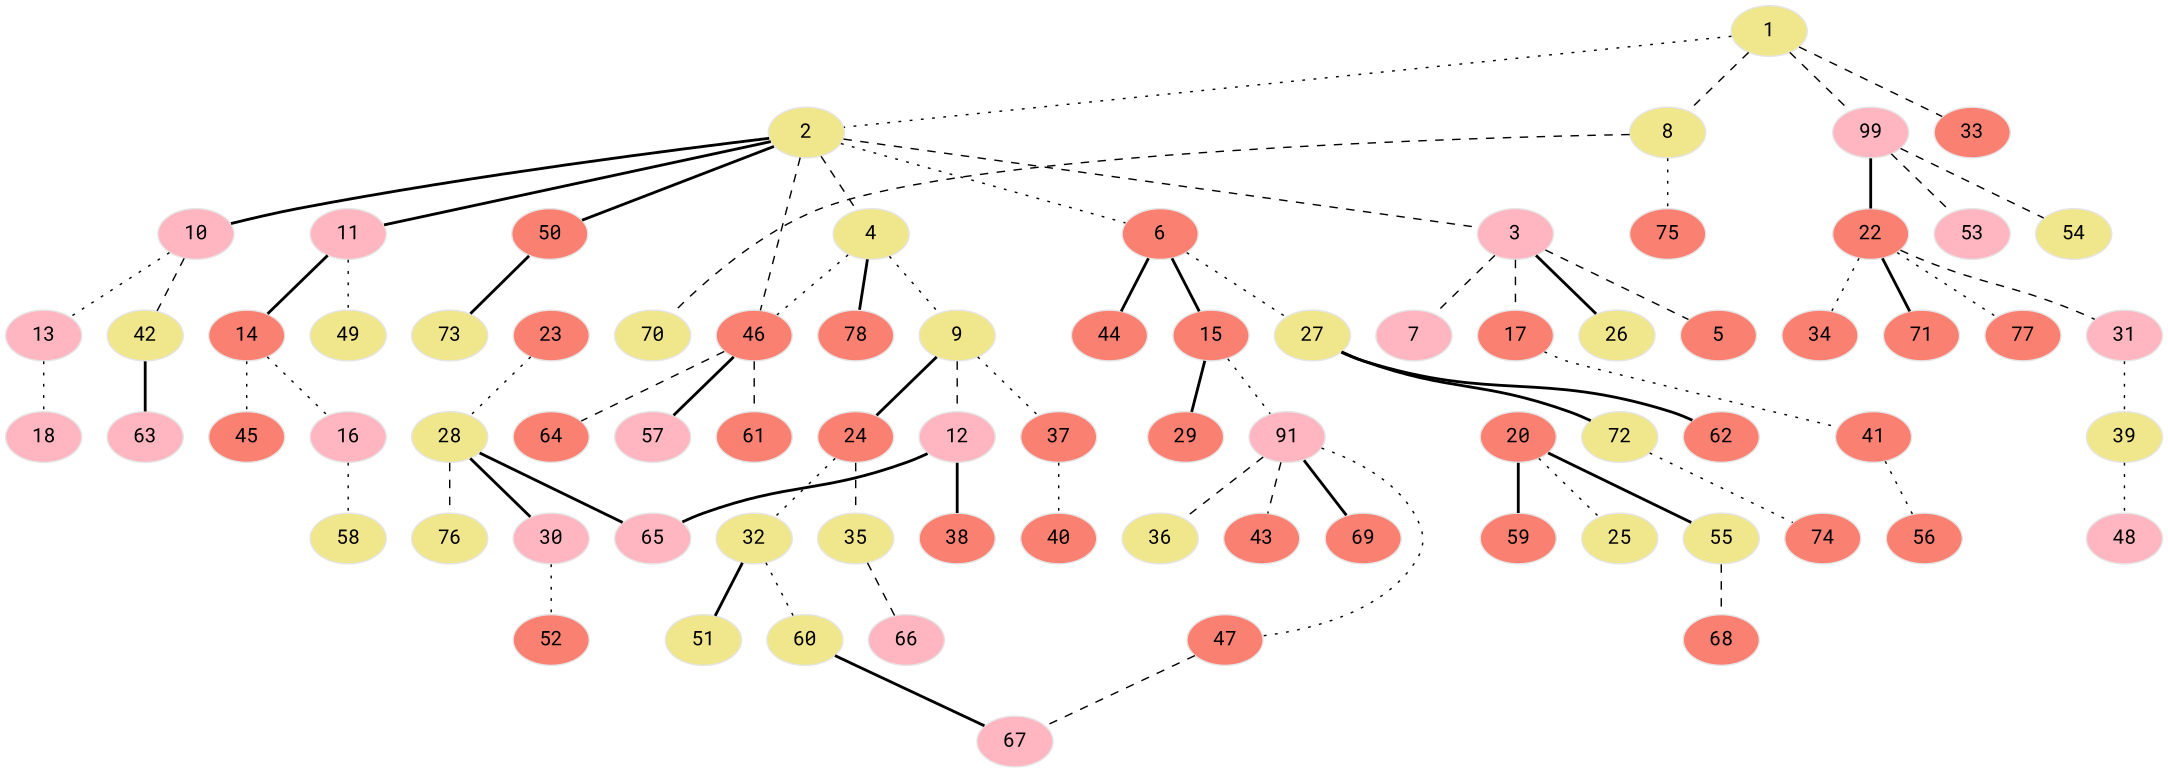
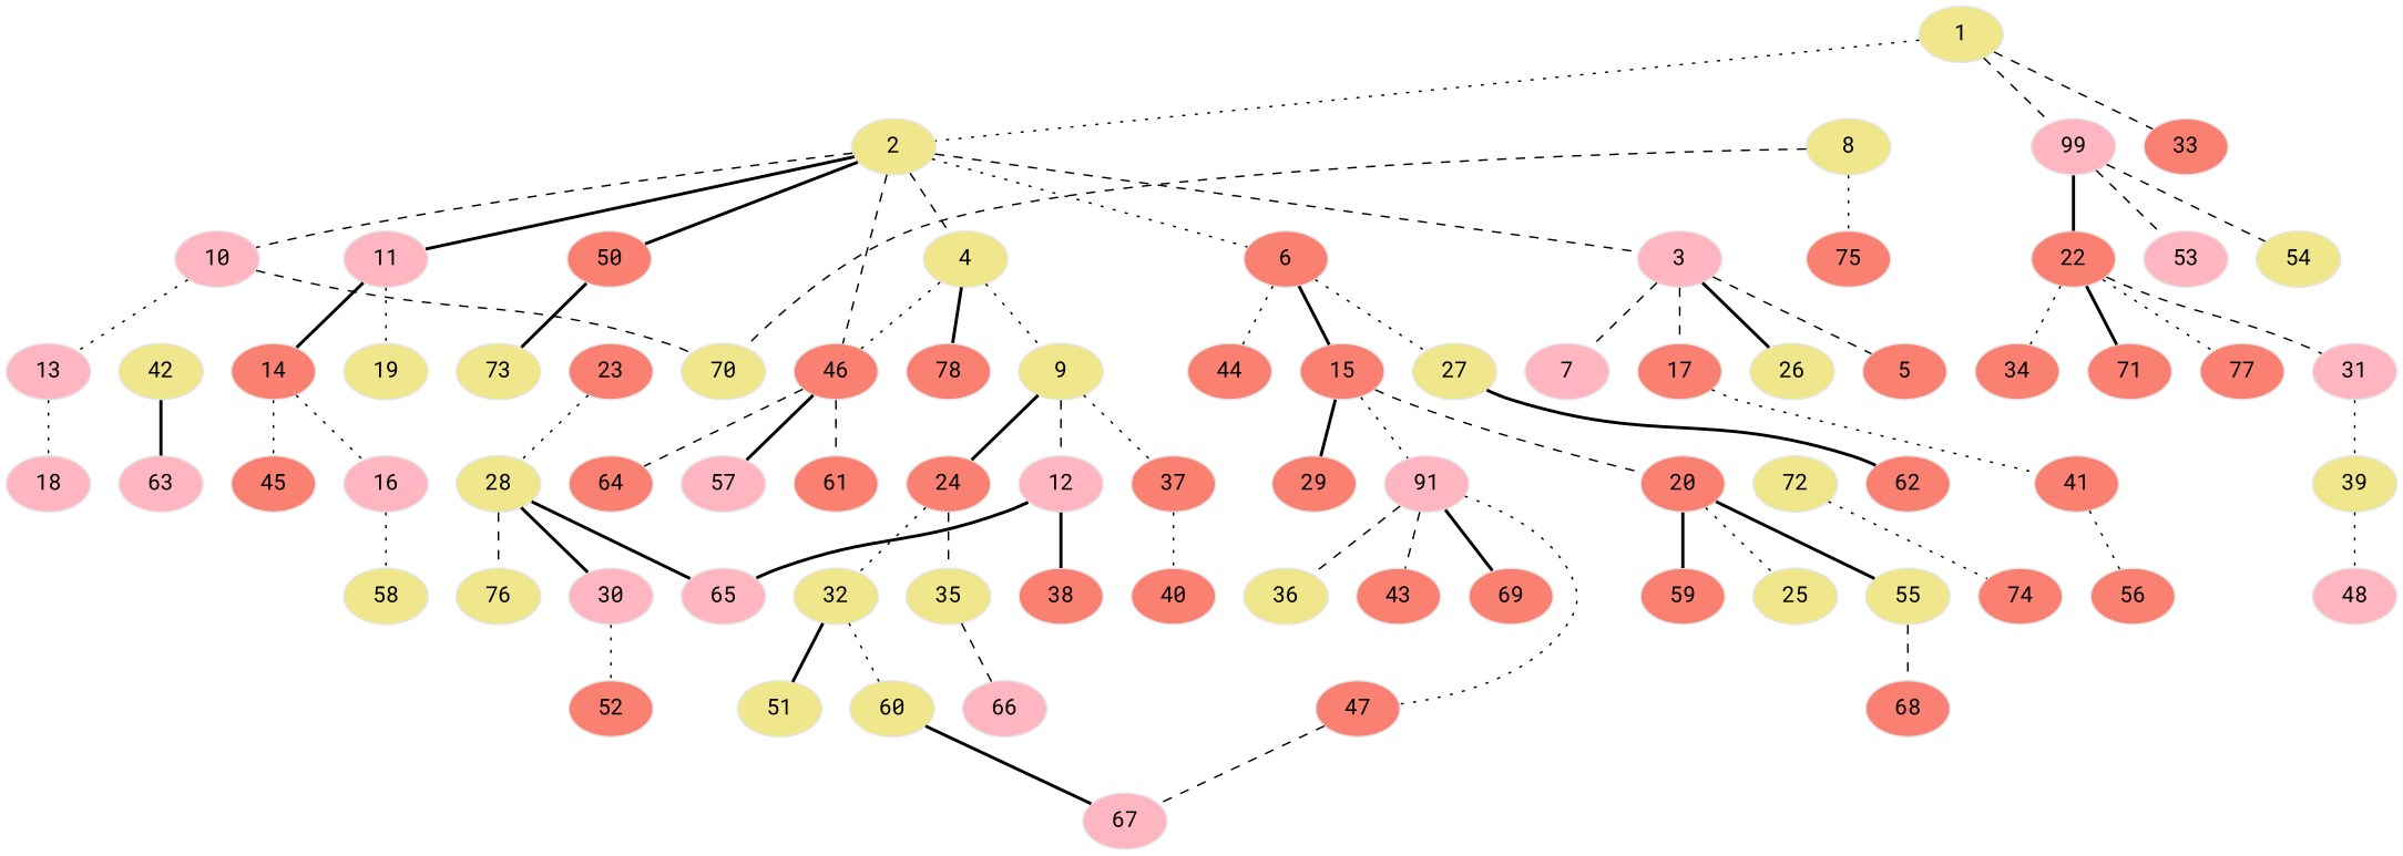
  graph {
    fontname="Roboto Mono"
    node [color=gray90 fillcolor=salmon fontname="Roboto Mono" style=filled]
    edge [fontname="Roboto Mono" style=dotted]
    1 [fillcolor=khaki]
    2 [fillcolor=khaki]
    8 [fillcolor=khaki]
    n4 [fillcolor=lightpink label=99]
    33
    3 [fillcolor=lightpink]
    4 [fillcolor=khaki]
    6
    10 [fillcolor=lightpink]
    11 [fillcolor=lightpink]
    50
    46
    70 [fillcolor=khaki]
    75
    22
    53 [fillcolor=lightpink]
    54 [fillcolor=khaki]
    5
    7 [fillcolor=lightpink]
    17
    26 [fillcolor=khaki]
    9 [fillcolor=khaki]
    78
    15
    27 [fillcolor=khaki]
    44
    13 [fillcolor=lightpink]
    42 [fillcolor=khaki]
    14
-   49 [fillcolor=khaki]
+   49 [fillcolor=khaki label=19]
    28 [fillcolor=khaki]
    23
    73 [fillcolor=khaki]
    41
    12 [fillcolor=lightpink]
    24
    37
    57 [fillcolor=lightpink]
    61
    64
    20
    n42 [fillcolor=lightpink label=91]
    29
    62
    72 [fillcolor=khaki]
    38
    65 [fillcolor=lightpink]
    32 [fillcolor=khaki]
    35 [fillcolor=khaki]
    40
    18 [fillcolor=lightpink]
    63 [fillcolor=lightpink]
    16 [fillcolor=lightpink]
    45
    58 [fillcolor=khaki]
    25 [fillcolor=khaki]
    55 [fillcolor=khaki]
    59
    36 [fillcolor=khaki]
    43
    47
    69
    56
    31 [fillcolor=lightpink]
    34
    71
    77
    68
    67 [fillcolor=lightpink]
    39 [fillcolor=khaki]
    30 [fillcolor=lightpink]
    76 [fillcolor=khaki]
    51 [fillcolor=khaki]
    60 [fillcolor=khaki]
    66 [fillcolor=lightpink]
    74
    52
    48 [fillcolor=lightpink]
    1 -- 2
-   1 -- 8 [style=dashed]
    1 -- n4 [style=dashed]
    1 -- 33 [style=dashed]
    2 -- 3 [style=dashed]
    2 -- 4 [style=dashed]
    2 -- 6
-   2 -- 10 [style=bold]
+   2 -- 10 [style=dashed]
    2 -- 11 [style=bold]
    2 -- 50 [style=bold]
    2 -- 46 [style=dashed]
    8 -- 70 [style=dashed]
    8 -- 75
    n4 -- 22 [style=bold]
    n4 -- 53 [style=dashed]
    n4 -- 54 [style=dashed]
    3 -- 5 [style=dashed]
    3 -- 7 [style=dashed]
    3 -- 17 [style=dashed]
    3 -- 26 [style=bold]
    4 -- 46
    4 -- 9
    4 -- 78 [style=bold]
    6 -- 15 [style=bold]
    6 -- 27
-   6 -- 44 [style=bold]
+   6 -- 44
    10 -- 13
-   10 -- 42 [style=dashed]
+   10 -- 70 [style=dashed]
    11 -- 14 [style=bold]
    11 -- 49
    50 -- 73 [style=bold]
    46 -- 57 [style=bold]
    46 -- 61 [style=dashed]
    46 -- 64 [style=dashed]
    22 -- 31 [style=dashed]
    22 -- 34
    22 -- 71 [style=bold]
    22 -- 77
    17 -- 41
    9 -- 12 [style=dashed]
    9 -- 24 [style=bold]
    9 -- 37
+   15 -- 20 [style=dashed]
    15 -- n42
    15 -- 29 [style=bold]
    27 -- 62 [style=bold]
-   27 -- 72 [style=bold]
    13 -- 18
    42 -- 63 [style=bold]
    14 -- 16
    14 -- 45
    28 -- 65 [style=bold]
    28 -- 30 [style=bold]
    28 -- 76 [style=dashed]
    23 -- 28
    41 -- 56
    12 -- 38 [style=bold]
    12 -- 65 [style=bold]
    24 -- 32
    24 -- 35 [style=dashed]
    37 -- 40
    20 -- 25
    20 -- 55 [style=bold]
    20 -- 59 [style=bold]
    n42 -- 36 [style=dashed]
    n42 -- 43 [style=dashed]
    n42 -- 47
    n42 -- 69 [style=bold]
    72 -- 74
    32 -- 51 [style=bold]
    32 -- 60
    35 -- 66 [style=dashed]
    16 -- 58
    55 -- 68 [style=dashed]
    47 -- 67 [style=dashed]
    31 -- 39
    39 -- 48
    30 -- 52
    60 -- 67 [style=bold]
  }
